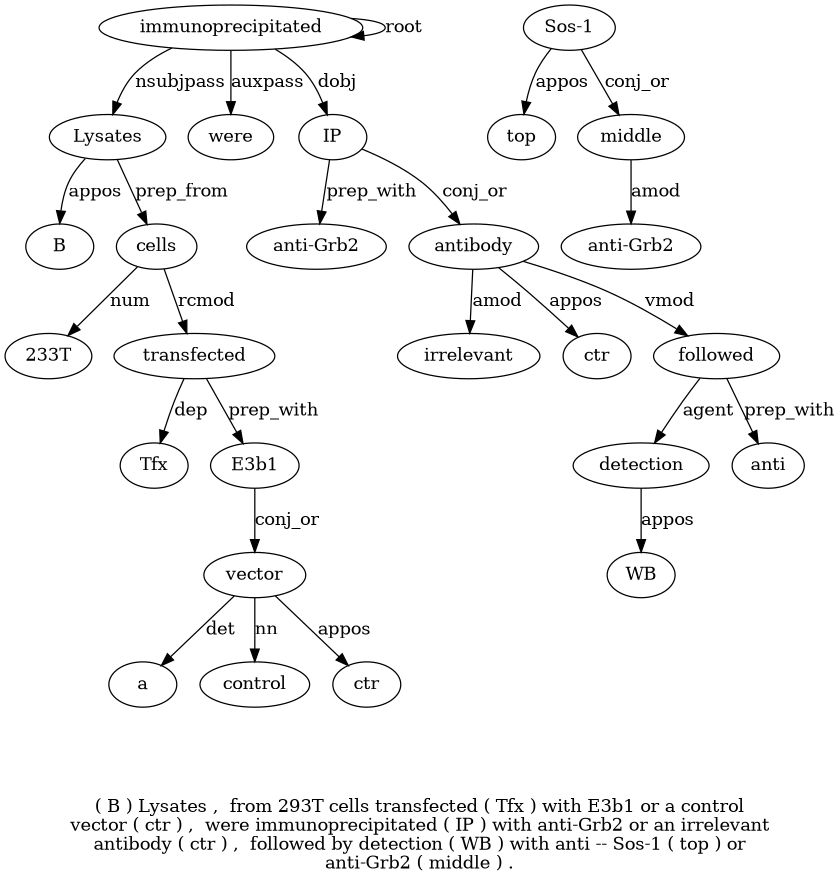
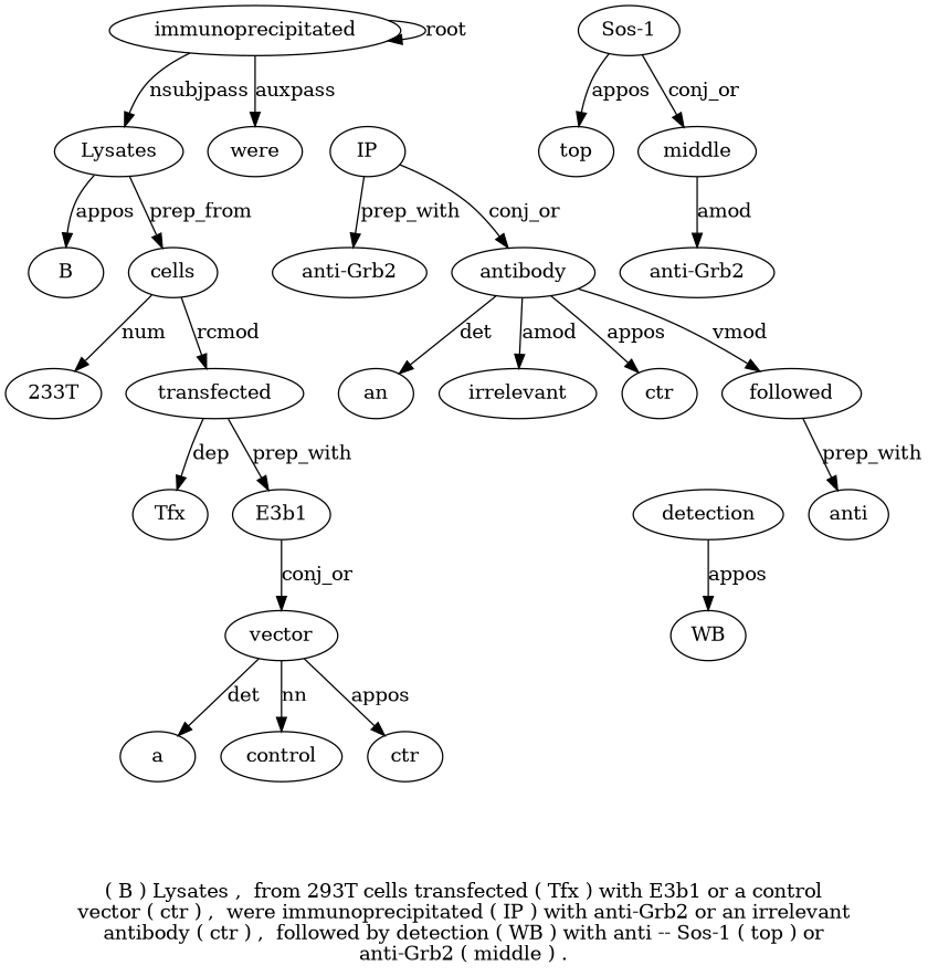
  digraph {
    label="( B ) Lysates ,  from 293T cells transfected ( Tfx ) with E3b1 or a control\nvector ( ctr ) ,  were immunoprecipitated ( IP ) with anti-Grb2 or an irrelevant\nantibody ( ctr ) ,  followed by detection ( WB ) with anti -- Sos-1 ( top ) or\nanti-Grb2 ( middle ) ."
    node [fillcolor=white style=filled]
    n1 [label=Lysates]
    n2 [label=B]
    n3 [label=cells]
    n4 [label="233T"]
    n5 [label=transfected]
    n6 [label=immunoprecipitated]
    n7 [label=were]
    n8 [label=IP]
    n9 [label="anti-Grb2"]
    n10 [label=antibody]
    n11 [label=Tfx]
    n12 [label=E3b1]
    n13 [label=vector]
    n14 [label=a]
    n15 [label=control]
    n16 [label=ctr]
+   n17 [label=an]
    n18 [label=irrelevant]
    n19 [label=ctr]
    n20 [label=followed]
    n21 [label=detection]
    n22 [label=anti]
    n23 [label="Sos-1"]
    n24 [label=top]
    n25 [label=middle]
    n26 [label=WB]
    n27 [label="anti-Grb2"]
    n1 -> n2 [label=appos]
    n1 -> n3 [label=prep_from]
    n3 -> n4 [label=num]
    n3 -> n5 [label=rcmod]
    n5 -> n11 [label=dep]
    n5 -> n12 [label=prep_with]
    n6 -> n1 [label=nsubjpass]
    n6 -> n6 [label=root]
    n6 -> n7 [label=auxpass]
-   n6 -> n8 [label=dobj]
    n8 -> n9 [label=prep_with]
    n8 -> n10 [label=conj_or]
+   n10 -> n17 [label=det]
    n10 -> n18 [label=amod]
    n10 -> n19 [label=appos]
    n10 -> n20 [label=vmod]
    n12 -> n13 [label=conj_or]
    n13 -> n14 [label=det]
    n13 -> n15 [label=nn]
    n13 -> n16 [label=appos]
-   n20 -> n21 [label=agent]
    n20 -> n22 [label=prep_with]
    n21 -> n26 [label=appos]
    n23 -> n24 [label=appos]
    n23 -> n25 [label=conj_or]
    n25 -> n27 [label=amod]
  }
